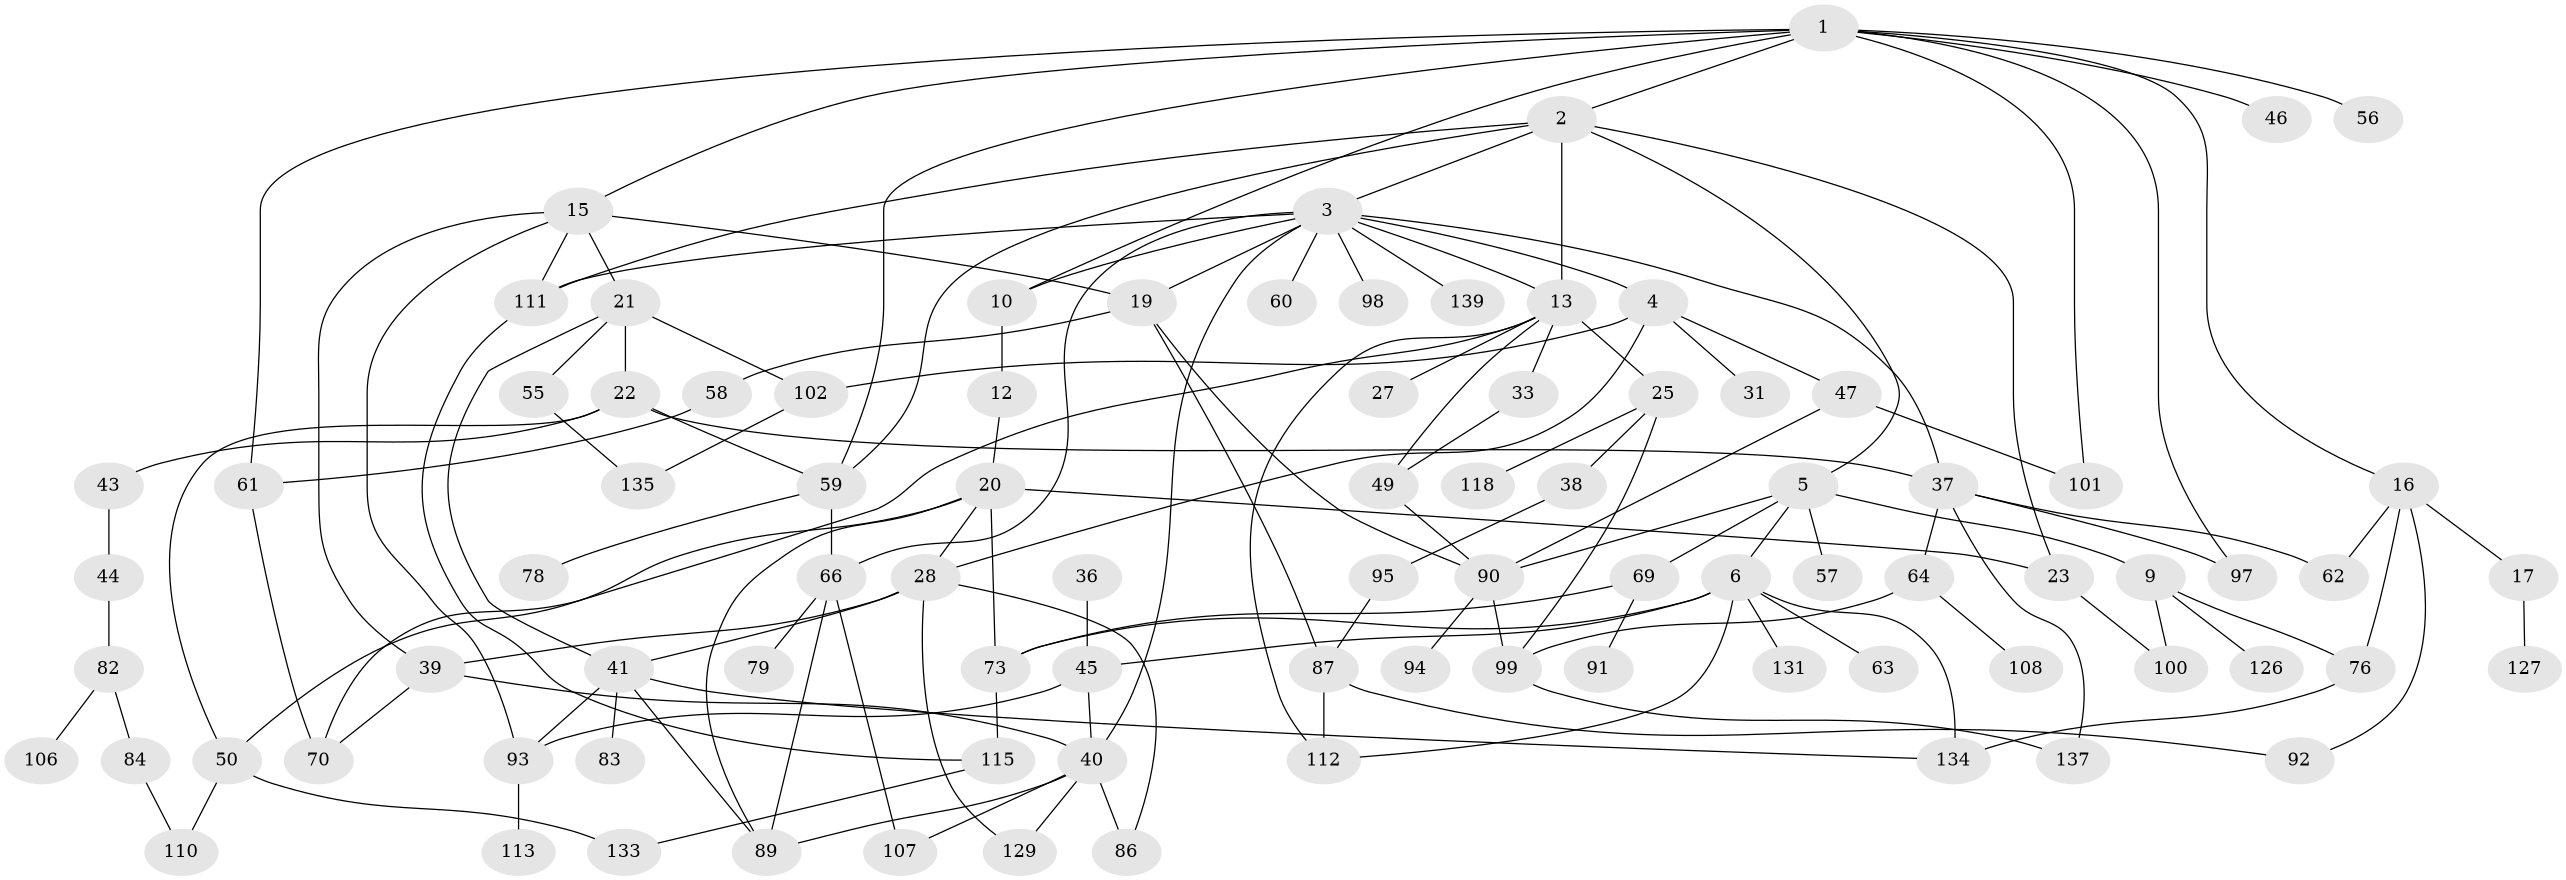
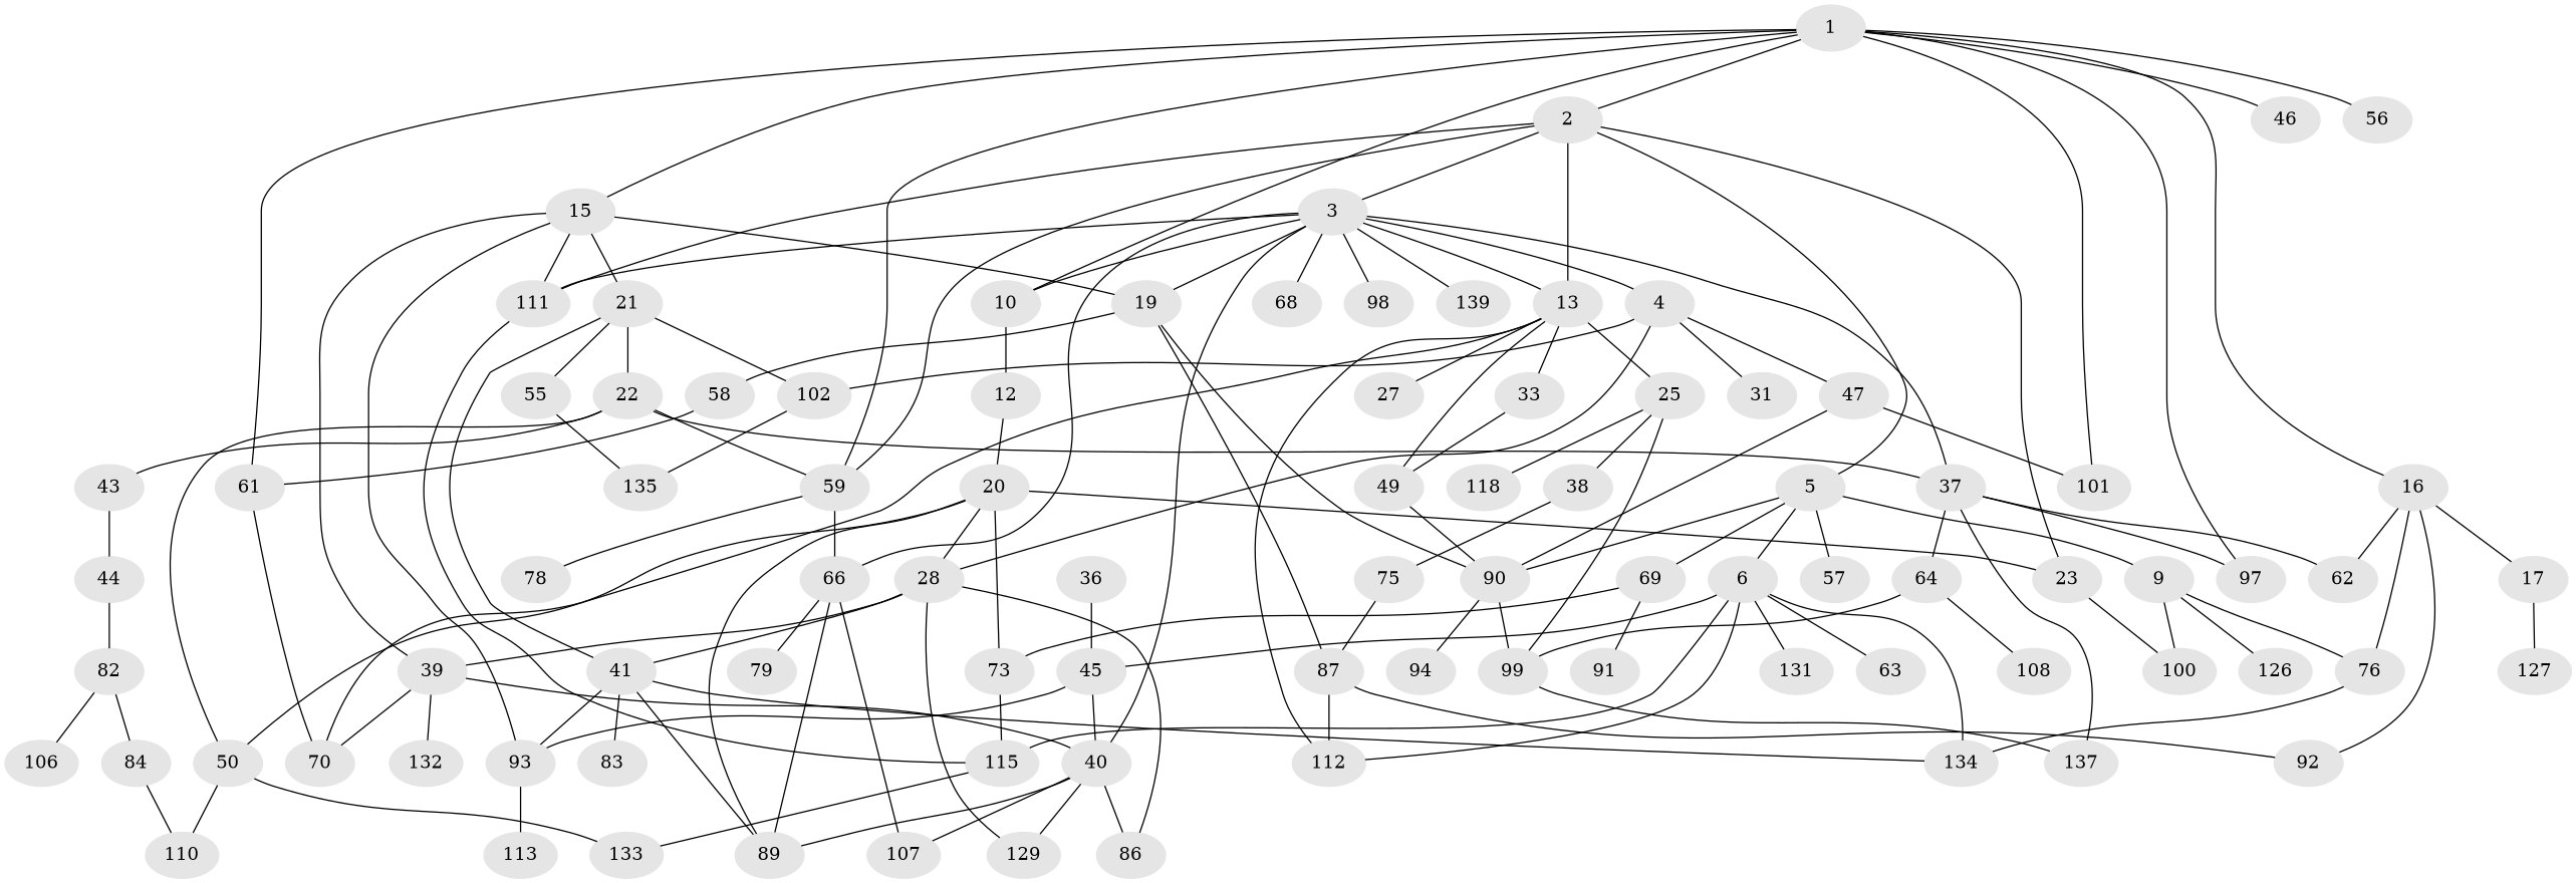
  graph {
    node [color=gray90 style=filled]
    1 [super="+14"]
    2 [super="+11"]
    10 [super="+30"]
    15 [super="+29"]
    16 [super="+40"]
    46 [super="+53"]
    56
    59 [super="+114"]
    61 [super="+125"]
    97
    101
    3 [super="+7"]
    5 [super="+8"]
    13 [super="+32"]
    23 [super="+51"]
    111 [super="+116"]
    12 [super="+18"]
    19 [super="+26"]
    21 [super="+71"]
    39 [super="+128"]
    93
    76 [super="+88"]
    17 [super="+35"]
    62
    92
    66 [super="+85"]
    78
    70
    4 [super="+91"]
    37 [super="+124"]
-   68 [label=60]
+   68
    n32 [label=40 super="+95"]
    98
    139
    6 [super="+34"]
    9 [super="+60"]
    57 [super="+81"]
    69
    90 [super="+109"]
    112 [super="+130"]
    25 [super="+52"]
    27
    33
    49 [super="+117"]
    100
    36 [super="+77"]
    45 [super="+120"]
    28 [super="+48"]
    31
    47 [super="+105"]
    102 [super="+119"]
    58
    87
    64
    137
    89
    79
    107
    86
    129
    115 [super="+138"]
    41 [super="+72"]
    55 [super="+121"]
    135
    63
    131
    134
    126
    73
    n70 [label=91 super="+123"]
    99 [super="+103"]
    94
    133 [super="+136"]
    20
    50 [super="+65"]
    38 [super="+54"]
    118
    22 [super="+24"]
+   132
    113
    127
    110 [super="+122"]
    43
    83
    44 [super="+74"]
-   75 [label=95]
+   75
    108
    82 [super="+104"]
    84
    106
    1 -- 2
    1 -- 10
    1 -- 15
    1 -- 16
    1 -- 46
    1 -- 56
    1 -- 59
    1 -- 61
    1 -- 97
    1 -- 101
    2 -- 59
    2 -- 3
    2 -- 5
    2 -- 13
    2 -- 23
    2 -- 111
    10 -- 12
    15 -- 111
    15 -- 19
    15 -- 21
    15 -- 39
    15 -- 93
    16 -- 76
    16 -- 17
    16 -- 62
    16 -- 92
    59 -- 66
    59 -- 78
    61 -- 70
    3 -- 10
    3 -- 13
    3 -- 111
    3 -- 19
    3 -- 66
    3 -- 4
    3 -- 37
    3 -- 68
    3 -- n32
    3 -- 98
    3 -- 139
    5 -- 6
    5 -- 9
    5 -- 57
    5 -- 69
    5 -- 90
    13 -- 70
    13 -- 112
    13 -- 25
    13 -- 27
    13 -- 33
    13 -- 49
    23 -- 100
    111 -- 115
    12 -- 20
    19 -- 90
    19 -- 58
    19 -- 87
    21 -- 102
    21 -- 41
    21 -- 55
    21 -- 22
    39 -- 70
    39 -- n32
+   39 -- 132
    93 -- 113
    76 -- 134
    17 -- 127
    66 -- 89
    66 -- 79
    66 -- 107
    4 -- 28
    4 -- 31
    4 -- 47
    4 -- 102
    37 -- 97
    37 -- 62
    37 -- 64
    37 -- 137
    n32 -- 89
    n32 -- 107
    n32 -- 86
    n32 -- 129
    6 -- 112
    6 -- 45
-   6 -- 73
+   6 -- 115
    6 -- 63
    6 -- 131
    6 -- 134
    9 -- 76
    9 -- 100
    9 -- 126
    69 -- 73
    69 -- n70
    90 -- 99
    90 -- 94
    25 -- 99
    25 -- 38
    25 -- 118
    33 -- 49
    49 -- 90
    36 -- 45
    45 -- 93
    45 -- n32
    28 -- 39
    28 -- 86
    28 -- 129
    28 -- 41
    47 -- 101
    47 -- 90
    102 -- 135
    58 -- 61
    87 -- 92
    87 -- 112
    64 -- 99
    64 -- 108
    115 -- 133
    41 -- 93
    41 -- 89
    41 -- 134
    41 -- 83
    55 -- 135
    73 -- 115
    99 -- 137
    20 -- 23
    20 -- 28
    20 -- 89
    20 -- 73
    20 -- 50
    50 -- 133
    50 -- 110
    38 -- 75
    22 -- 59
    22 -- 37
    22 -- 50
    22 -- 43
    43 -- 44
    44 -- 82
    75 -- 87
    82 -- 84
    82 -- 106
    84 -- 110
  }
